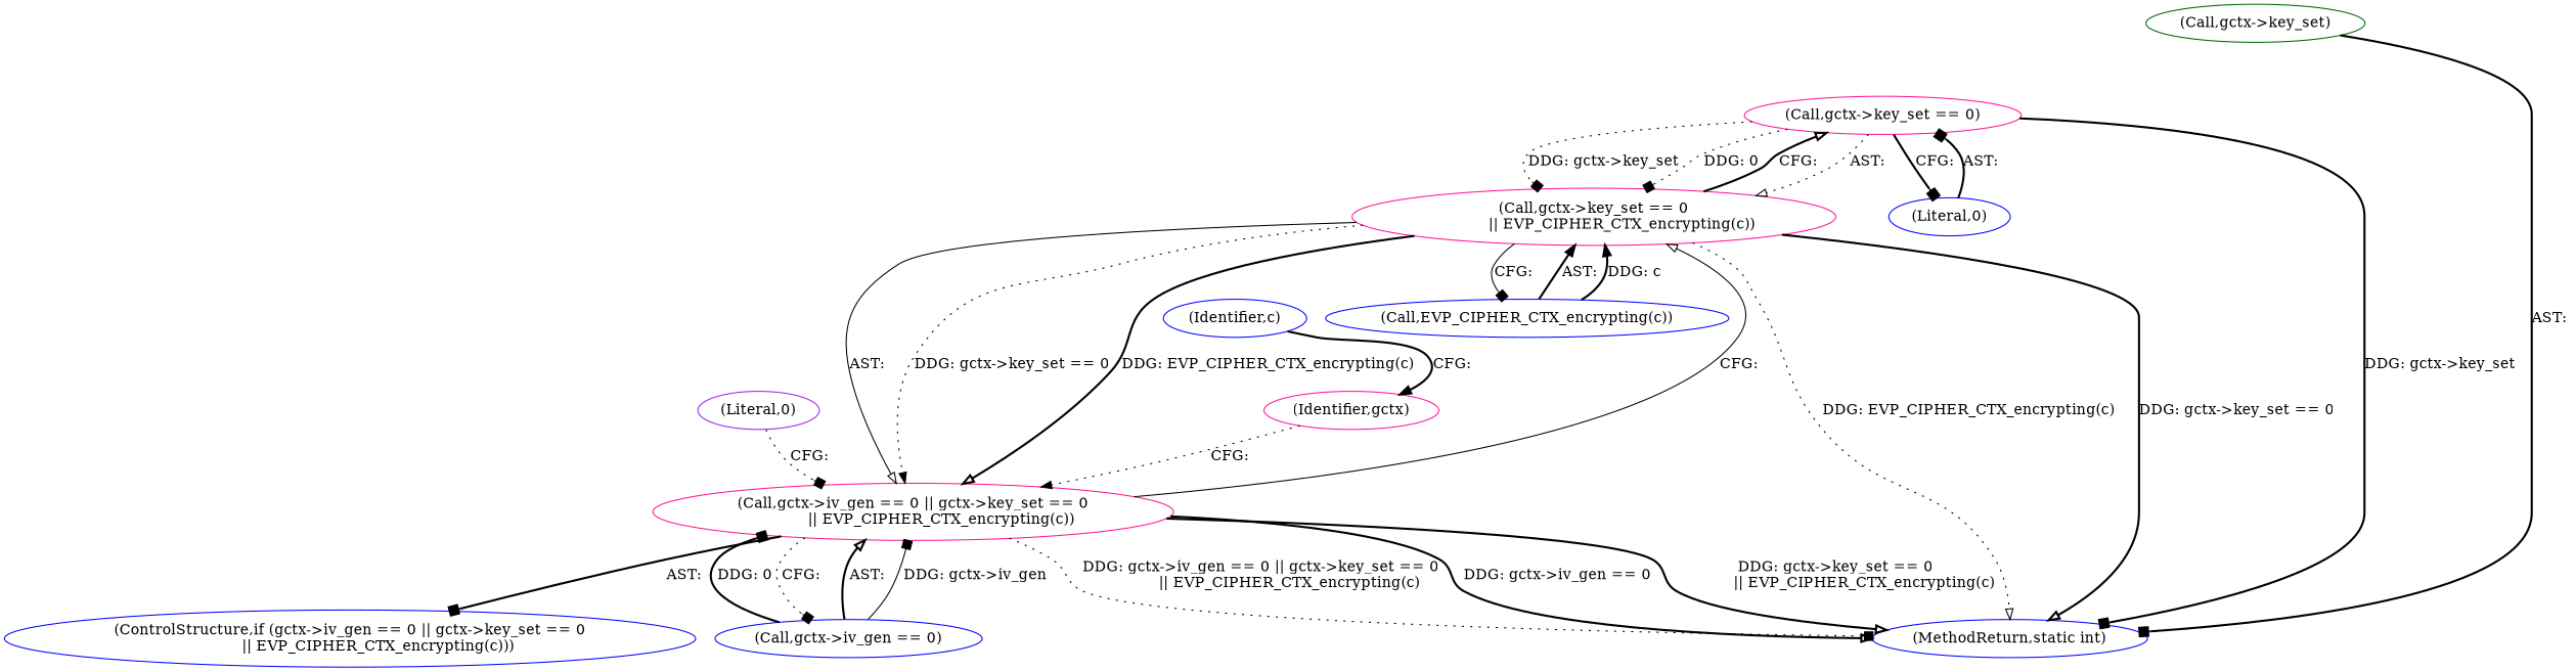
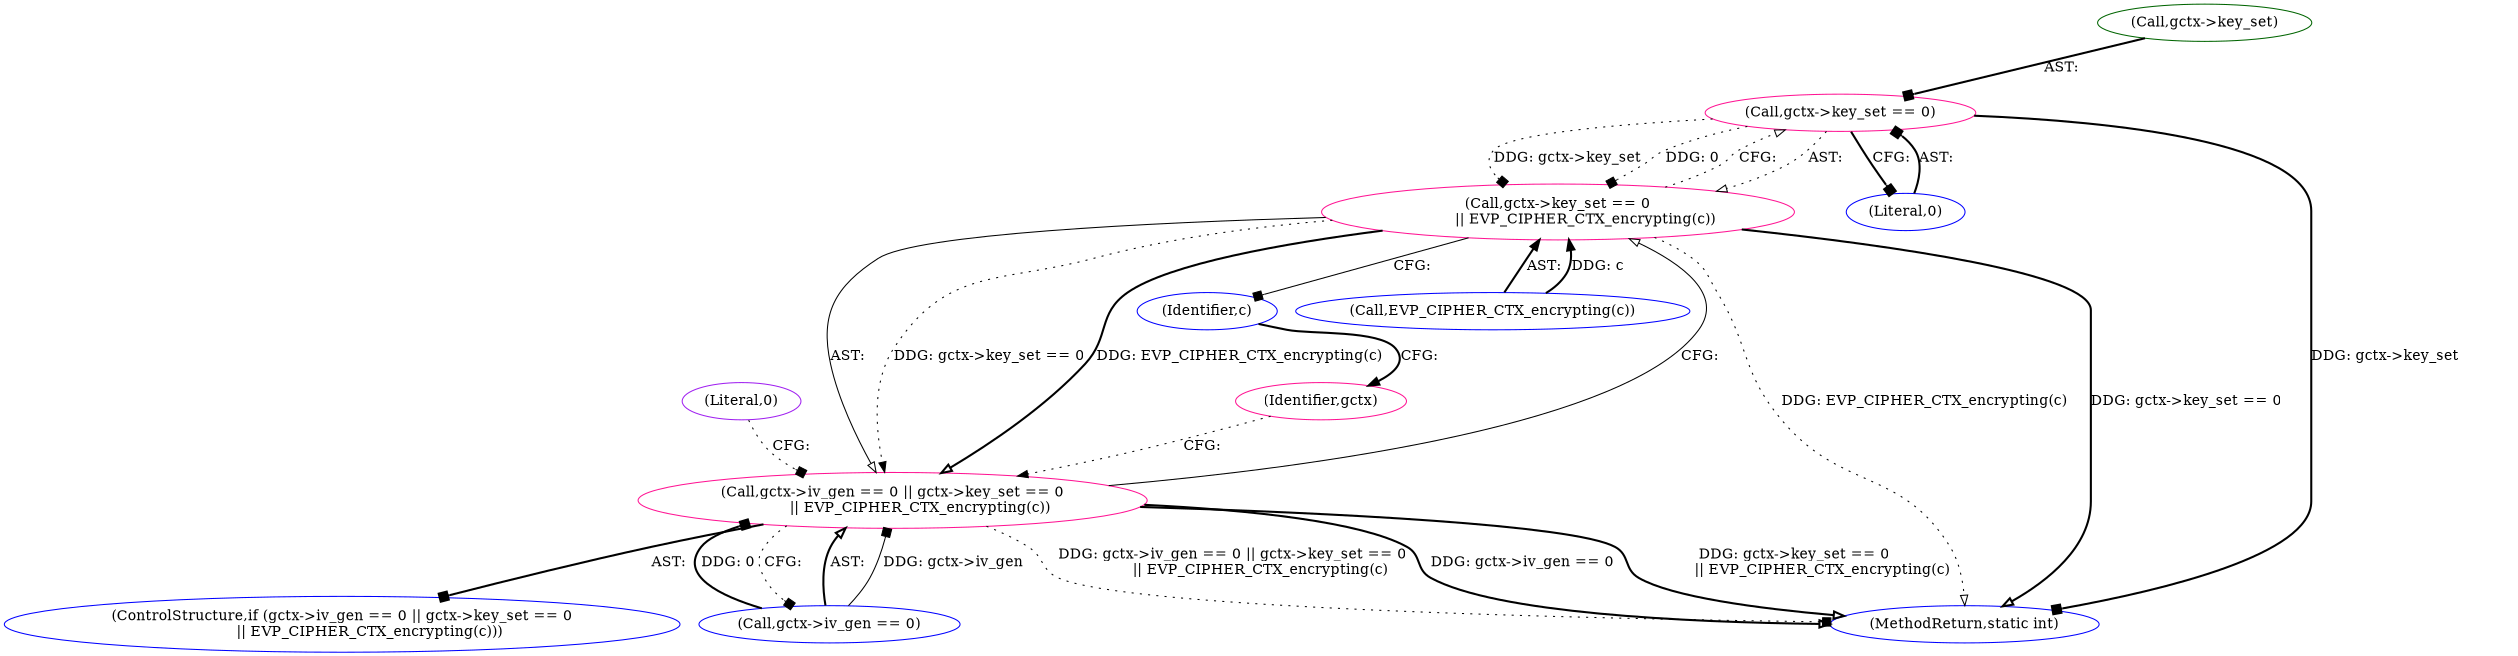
  digraph {
    node [color=blue]
    edge [arrowhead=box style=bold]
    n1 [color=deeppink label="(Call,gctx->key_set == 0)"]
    n2 [color=deeppink label="(Call,gctx->key_set == 0\n            || EVP_CIPHER_CTX_encrypting(c))"]
    n3 [label="(Literal,0)"]
    n4 [label="(MethodReturn,static int)"]
    n5 [color=deeppink label="(Call,gctx->iv_gen == 0 || gctx->key_set == 0\n            || EVP_CIPHER_CTX_encrypting(c))"]
    n6 [label="(Call,EVP_CIPHER_CTX_encrypting(c))"]
    n7 [label="(ControlStructure,if (gctx->iv_gen == 0 || gctx->key_set == 0\n            || EVP_CIPHER_CTX_encrypting(c)))"]
    n8 [label="(Call,gctx->iv_gen == 0)"]
    n9 [color=deeppink label="(Identifier,gctx)"]
    n10 [label="(Identifier,c)"]
    n11 [color=purple label="(Literal,0)"]
    n12 [color=darkgreen label="(Call,gctx->key_set)"]
    n1 -> n2 [arrowhead=onormal label="AST: " style=dotted]
    n1 -> n2 [label="DDG: gctx->key_set" style=dotted]
    n1 -> n2 [label="DDG: 0" style=dotted]
    n1 -> n3 [label="CFG: "]
    n1 -> n4 [label="DDG: gctx->key_set"]
-   n2 -> n1 [arrowhead=onormal label="CFG: "]
+   n2 -> n1 [arrowhead=onormal label="CFG: " style=dotted]
    n2 -> n4 [arrowhead=onormal label="DDG: EVP_CIPHER_CTX_encrypting(c)" style=dotted]
    n2 -> n4 [arrowhead=onormal label="DDG: gctx->key_set == 0"]
    n2 -> n5 [arrowhead=onormal label="AST: " style=solid]
    n2 -> n5 [arrowhead=normal label="DDG: gctx->key_set == 0" style=dotted]
    n2 -> n5 [arrowhead=onormal label="DDG: EVP_CIPHER_CTX_encrypting(c)"]
-   n2 -> n6 [label="CFG: " style=solid]
+   n2 -> n10 [label="CFG: " style=solid]
    n3 -> n1 [label="AST: "]
    n5 -> n2 [arrowhead=onormal label="CFG: " style=solid]
    n5 -> n4 [label="DDG: gctx->iv_gen == 0 || gctx->key_set == 0\n            || EVP_CIPHER_CTX_encrypting(c)" style=dotted]
    n5 -> n4 [arrowhead=onormal label="DDG: gctx->iv_gen == 0"]
    n5 -> n4 [arrowhead=onormal label="DDG: gctx->key_set == 0\n            || EVP_CIPHER_CTX_encrypting(c)"]
    n5 -> n7 [label="AST: "]
    n5 -> n8 [label="CFG: " style=dotted]
    n6 -> n2 [arrowhead=normal label="AST: "]
    n6 -> n2 [arrowhead=normal label="DDG: c"]
    n8 -> n5 [arrowhead=onormal label="AST: "]
    n8 -> n5 [label="DDG: gctx->iv_gen" style=solid]
    n8 -> n5 [label="DDG: 0"]
    n9 -> n5 [arrowhead=normal label="CFG: " style=dotted]
    n10 -> n9 [arrowhead=normal label="CFG: "]
    n11 -> n5 [label="CFG: " style=dotted]
-   n12 -> n4 [label="AST: "]
+   n12 -> n1 [label="AST: "]
  }
